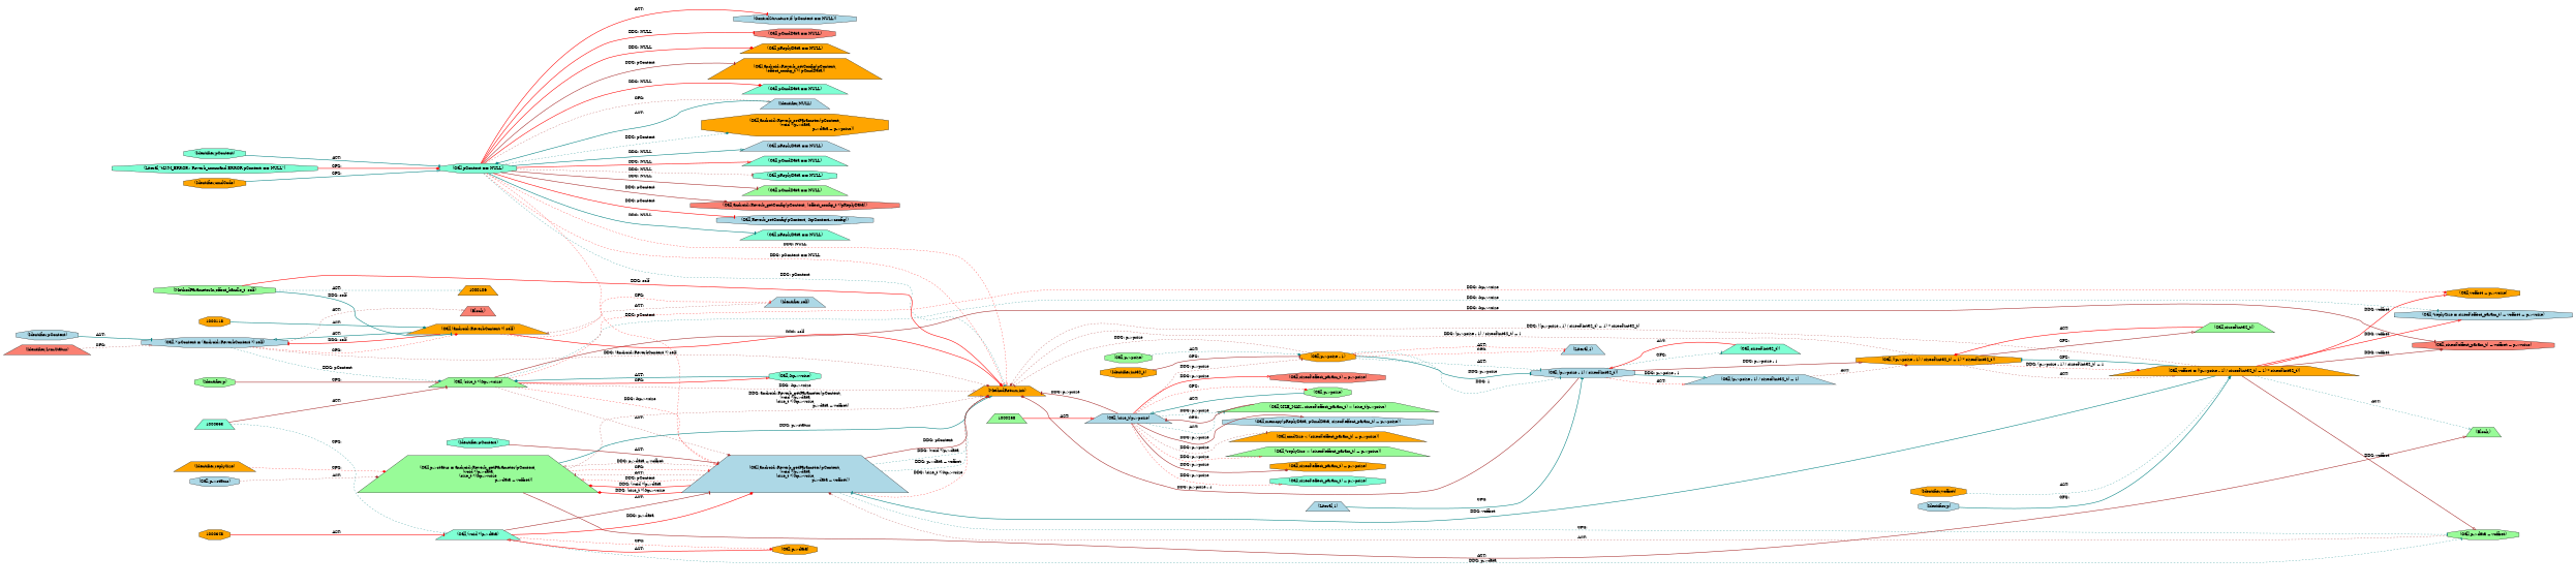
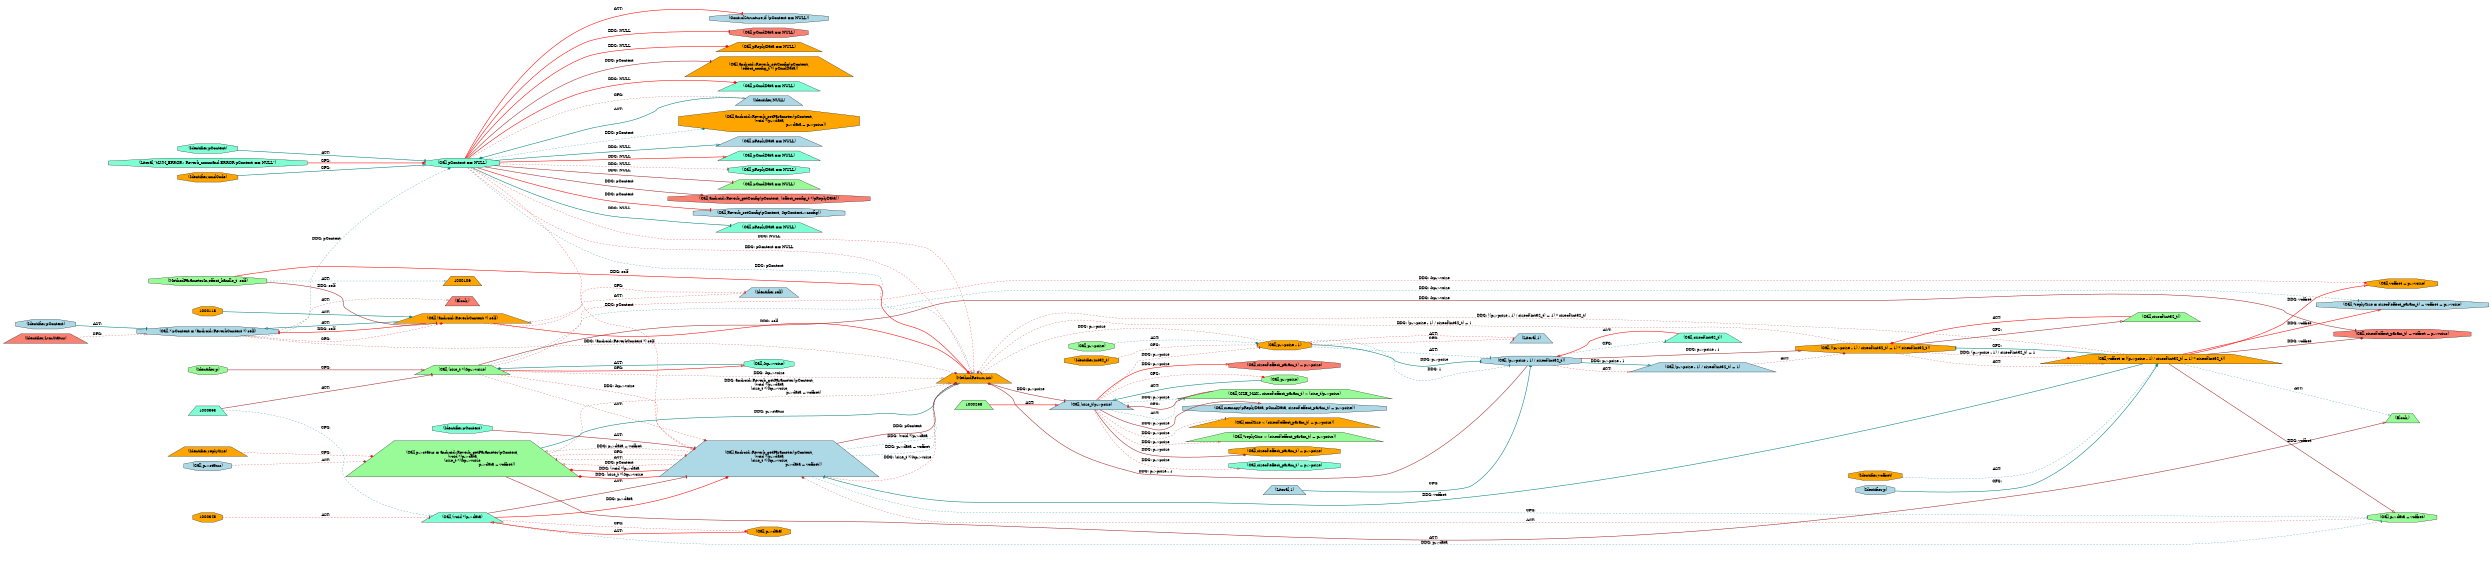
  digraph {
    rankdir=LR
    node [fillcolor=orange shape=octagon style=filled]
    edge [arrowhead=onormal color=red style=bold]
    n1 [fillcolor=palegreen label="(Call,p->status = android::Reverb_getParameter(pContext,\n (void *)p->data,\n (size_t *)&p->vsize,\n                                                          p->data + voffset))" shape=trapezium]
    n2 [fillcolor=lightblue label="(Call,android::Reverb_getParameter(pContext,\n (void *)p->data,\n (size_t *)&p->vsize,\n                                                          p->data + voffset))" shape=trapezium]
    n3 [label="(MethodReturn,int)" shape=trapezium]
    n4 [fillcolor=palegreen label="(Block,)" shape=trapezium]
    n5 [fillcolor=palegreen label="(Call,p->data + voffset)"]
    n6 [fillcolor=aquamarine label="(Call,pContext == NULL)"]
    n7 [fillcolor=aquamarine label="(Call,pCmdData == NULL)" shape=trapezium]
    n8 [fillcolor=lightblue label="(Identifier,NULL)" shape=trapezium]
    n9 [label="(Call,android::Reverb_setParameter(pContext,\n (void *)p->data,\n                                                              p->data + p->psize))"]
    n10 [fillcolor=lightblue label="(Call,pReplyData == NULL)" shape=trapezium]
    n11 [fillcolor=aquamarine label="(Call,pCmdData == NULL)" shape=trapezium]
    n12 [fillcolor=aquamarine label="(Call,pReplyData == NULL)"]
    n13 [fillcolor=palegreen label="(Call,pCmdData == NULL)" shape=trapezium]
    n14 [fillcolor=salmon label="(Call,android::Reverb_getConfig(pContext, (effect_config_t *)pReplyData))"]
    n15 [fillcolor=lightblue label="(Call,Reverb_setConfig(pContext, &pContext->config))"]
    n16 [fillcolor=aquamarine label="(Call,pReplyData == NULL)" shape=trapezium]
    n17 [fillcolor=lightblue label="(ControlStructure,if (pContext == NULL))"]
    n18 [fillcolor=salmon label="(Call,pCmdData == NULL)"]
    n19 [label="(Call,pReplyData == NULL)" shape=trapezium]
    n20 [label="(Call,android::Reverb_setConfig(pContext,\n (effect_config_t *) pCmdData))" shape=trapezium]
    n21 [fillcolor=lightblue label="(Call,* pContext = (android::ReverbContext *) self)"]
    n22 [label="(Call,(android::ReverbContext *) self)" shape=trapezium]
    n23 [fillcolor=salmon label="(Block,)" shape=trapezium]
    n24 [fillcolor=lightblue label="(Identifier,self)" shape=trapezium]
    n25 [fillcolor=palegreen label="(MethodParameterIn,effect_handle_t  self)"]
    1000106 [shape=trapezium]
    n27 [fillcolor=aquamarine label="(Call,(void *)p->data)" shape=trapezium]
    n28 [label="(Call,p->data)"]
    n29 [fillcolor=palegreen label="(Call,(size_t *)&p->vsize)" shape=trapezium]
    n30 [fillcolor=aquamarine label="(Call,&p->vsize)"]
    n31 [fillcolor=lightblue label="(Call,*replySize = sizeof(effect_param_t) + voffset + p->vsize)"]
    n32 [fillcolor=salmon label="(Call,sizeof(effect_param_t) + voffset + p->vsize)"]
    n33 [label="(Call,voffset + p->vsize)"]
    n34 [label="(Call,voffset = ((p->psize - 1) / sizeof(int32_t) + 1) * sizeof(int32_t))" shape=trapezium]
    n35 [label="(Call,((p->psize - 1) / sizeof(int32_t) + 1) * sizeof(int32_t))"]
    n36 [fillcolor=palegreen label="(Call,sizeof(int32_t))" shape=trapezium]
    n37 [fillcolor=lightblue label="(Call,(p->psize - 1) / sizeof(int32_t))"]
    n38 [fillcolor=lightblue label="(Call,(p->psize - 1) / sizeof(int32_t) + 1)" shape=trapezium]
    n39 [fillcolor=aquamarine label="(Call,sizeof(int32_t))" shape=trapezium]
    n40 [label="(Call,p->psize - 1)"]
    n41 [fillcolor=lightblue label="(Literal,1)" shape=trapezium]
    n42 [fillcolor=lightblue label="(Call,(size_t)p->psize)" shape=trapezium]
    n43 [fillcolor=lightblue label="(Call,memcpy(pReplyData, pCmdData, sizeof(effect_param_t) + p->psize))"]
    n44 [label="(Call,cmdSize < (sizeof(effect_param_t) + p->psize))" shape=trapezium]
    n45 [fillcolor=palegreen label="(Call,*replySize < (sizeof(effect_param_t) + p->psize))" shape=trapezium]
    n46 [label="(Call,sizeof(effect_param_t) + p->psize)"]
    n47 [fillcolor=aquamarine label="(Call,sizeof(effect_param_t) + p->psize)"]
    n48 [fillcolor=salmon label="(Call,sizeof(effect_param_t) + p->psize)"]
    n49 [fillcolor=palegreen label="(Call,p->psize)"]
    n50 [fillcolor=palegreen label="(Call,SIZE_MAX - sizeof(effect_param_t) < (size_t)p->psize)" shape=trapezium]
    n51 [fillcolor=aquamarine label="(Identifier,pContext)"]
    n52 [fillcolor=lightblue label="(Identifier,pContext)"]
    n53 [label="(Identifier,replySize)" shape=trapezium]
    n54 [fillcolor=aquamarine label="(Literal,\"\tLVM_ERROR : Reverb_command ERROR pContext == NULL\")"]
    n55 [fillcolor=palegreen label="(Identifier,p)"]
    n56 [fillcolor=lightblue label="(Literal,1)" shape=trapezium]
    n57 [fillcolor=salmon label="(Identifier,LvmStatus)" shape=trapezium]
    n58 [fillcolor=aquamarine label="(Identifier,pContext)"]
    n59 [label="(Identifier,voffset)"]
    n60 [fillcolor=lightblue label="(Identifier,p)"]
    n61 [label="(Identifier,int32_t)"]
    n62 [fillcolor=palegreen label="(Call,p->psize)"]
    n63 [label="(Identifier,cmdCode)"]
    n64 [fillcolor=lightblue label="(Call,p->status)"]
    1000118
    1000348
    1000353 [fillcolor=aquamarine shape=trapezium]
    1000258 [fillcolor=palegreen shape=trapezium]
    n1 -> n2 [arrowhead=tee label="CFG: " style=dashed]
    n1 -> n3 [color=teal label="DDG: p->status"]
    n1 -> n3 [color=brown label="DDG: android::Reverb_getParameter(pContext,\n (void *)p->data,\n (size_t *)&p->vsize,\n                                                          p->data + voffset)" style=dashed]
    n1 -> n4 [color=brown label="AST: "]
    n2 -> n1 [arrowhead=tee color=brown label="AST: " style=dashed]
    n2 -> n1 [label="DDG: pContext" style=dashed]
    n2 -> n1 [arrowhead=diamond label="DDG: (void *)p->data"]
    n2 -> n1 [arrowhead=diamond label="DDG: (size_t *)&p->vsize"]
    n2 -> n1 [color=brown label="DDG: p->data + voffset" style=dashed]
    n2 -> n3 [arrowhead=diamond color=teal label="DDG: (void *)p->data" style=dashed]
    n2 -> n3 [arrowhead=tee color=teal label="DDG: p->data + voffset" style=dashed]
    n2 -> n3 [arrowhead=diamond label="DDG: (size_t *)&p->vsize" style=dashed]
    n2 -> n3 [arrowhead=tee color=brown label="DDG: pContext"]
    n2 -> n5 [arrowhead=tee color=teal label="CFG: " style=dashed]
    n5 -> n2 [arrowhead=diamond color=brown label="AST: " style=dashed]
    n6 -> n2 [label="DDG: pContext" style=dashed]
    n6 -> n3 [label="DDG: NULL" style=dashed]
    n6 -> n3 [label="DDG: pContext == NULL" style=dashed]
    n6 -> n3 [arrowhead=tee color=teal label="DDG: pContext" style=dashed]
    n6 -> n7 [arrowhead=diamond label="DDG: NULL"]
    n6 -> n8 [color=brown label="CFG: " style=dashed]
    n6 -> n9 [arrowhead=diamond color=teal label="DDG: pContext" style=dashed]
    n6 -> n10 [color=teal label="DDG: NULL"]
    n6 -> n11 [label="DDG: NULL"]
    n6 -> n12 [arrowhead=tee color=brown label="DDG: NULL" style=dashed]
    n6 -> n13 [arrowhead=tee color=brown label="DDG: NULL"]
    n6 -> n14 [arrowhead=diamond color=brown label="DDG: pContext"]
    n6 -> n15 [arrowhead=tee label="DDG: pContext"]
    n6 -> n16 [arrowhead=tee color=teal label="DDG: NULL"]
    n6 -> n17 [arrowhead=tee label="AST: "]
    n6 -> n18 [arrowhead=tee label="DDG: NULL"]
    n6 -> n19 [arrowhead=diamond label="DDG: NULL"]
    n6 -> n20 [arrowhead=tee color=brown label="DDG: pContext"]
    n8 -> n6 [arrowhead=diamond color=teal label="AST: "]
    n21 -> n3 [arrowhead=diamond color=brown label="DDG: (android::ReverbContext *) self" style=dashed]
-   n21 -> n29 [arrowhead=diamond color=teal label="DDG: pContext" style=dashed]
+   n21 -> n6 [arrowhead=diamond color=teal label="DDG: pContext" style=dashed]
    n21 -> n22 [arrowhead=diamond label="CFG: " style=dashed]
    n21 -> n23 [color=brown label="AST: " style=dashed]
    n22 -> n3 [arrowhead=diamond label="DDG: self"]
    n22 -> n21 [color=teal label="AST: "]
    n22 -> n21 [arrowhead=tee label="DDG: self"]
    n22 -> n24 [arrowhead=tee label="CFG: " style=dashed]
    n24 -> n22 [color=brown label="AST: " style=dashed]
    n25 -> n3 [label="DDG: self"]
-   n25 -> n22 [arrowhead=tee color=teal label="DDG: self"]
+   n25 -> n22 [arrowhead=tee color=brown label="DDG: self"]
    n25 -> 1000106 [color=teal label="AST: " style=dashed]
    n27 -> n2 [arrowhead=tee color=brown label="AST: "]
    n27 -> n2 [arrowhead=diamond label="DDG: p->data"]
    n27 -> n5 [arrowhead=tee color=teal label="DDG: p->data" style=dashed]
    n27 -> n28 [arrowhead=diamond label="CFG: " style=dashed]
    n28 -> n27 [label="AST: "]
    n29 -> n2 [arrowhead=diamond color=brown label="AST: " style=dashed]
    n29 -> n2 [arrowhead=tee label="DDG: &p->vsize" style=dashed]
    n29 -> n3 [color=brown label="DDG: &p->vsize" style=dashed]
    n29 -> n30 [label="CFG: "]
    n29 -> n31 [arrowhead=tee color=teal label="DDG: &p->vsize" style=dashed]
    n29 -> n32 [arrowhead=tee color=brown label="DDG: &p->vsize"]
    n29 -> n33 [arrowhead=diamond label="DDG: &p->vsize" style=dashed]
    n30 -> n29 [arrowhead=diamond color=teal label="AST: "]
    n34 -> n2 [arrowhead=tee color=teal label="DDG: voffset"]
    n34 -> n3 [arrowhead=diamond color=brown label="DDG: ((p->psize - 1) / sizeof(int32_t) + 1) * sizeof(int32_t)" style=dashed]
    n34 -> n4 [color=teal label="AST: " style=dashed]
    n34 -> n5 [color=brown label="DDG: voffset"]
    n34 -> n31 [label="DDG: voffset"]
    n34 -> n32 [arrowhead=diamond color=brown label="DDG: voffset"]
    n34 -> n33 [label="DDG: voffset"]
    n34 -> n35 [arrowhead=tee color=teal label="CFG: "]
    n35 -> n3 [color=brown label="DDG: (p->psize - 1) / sizeof(int32_t) + 1" style=dashed]
    n35 -> n34 [color=brown label="AST: " style=dashed]
    n35 -> n34 [arrowhead=diamond label="DDG: (p->psize - 1) / sizeof(int32_t) + 1" style=dashed]
    n35 -> n36 [color=brown label="CFG: "]
    n36 -> n35 [arrowhead=diamond label="AST: "]
    n37 -> n3 [arrowhead=diamond color=brown label="DDG: p->psize - 1"]
    n37 -> n35 [color=brown label="DDG: p->psize - 1"]
    n37 -> n38 [label="AST: " style=dashed]
    n37 -> n38 [color=teal label="DDG: p->psize - 1"]
    n37 -> n39 [arrowhead=tee color=teal label="CFG: " style=dashed]
    n38 -> n35 [arrowhead=diamond color=brown label="AST: " style=dashed]
    n39 -> n37 [label="AST: "]
    n40 -> n3 [arrowhead=tee color=brown label="DDG: p->psize" style=dashed]
    n40 -> n37 [arrowhead=tee color=teal label="AST: " style=dashed]
    n40 -> n37 [arrowhead=tee color=teal label="DDG: p->psize"]
    n40 -> n37 [arrowhead=tee color=teal label="DDG: 1" style=dashed]
    n40 -> n41 [arrowhead=tee label="CFG: " style=dashed]
    n41 -> n40 [label="AST: " style=dashed]
-   n42 -> n3 [arrowhead=tee color=brown label="DDG: p->psize"]
+   n3 -> n42 [arrowhead=tee color=brown label="DDG: p->psize"]
    n42 -> n40 [arrowhead=tee color=brown label="DDG: p->psize" style=dashed]
    n42 -> n43 [color=brown label="DDG: p->psize"]
    n42 -> n44 [arrowhead=tee color=brown label="DDG: p->psize" style=dashed]
    n42 -> n45 [label="DDG: p->psize" style=dashed]
    n42 -> n46 [arrowhead=diamond color=brown label="DDG: p->psize"]
    n42 -> n47 [label="DDG: p->psize" style=dashed]
    n42 -> n48 [label="DDG: p->psize"]
    n42 -> n49 [arrowhead=diamond label="CFG: " style=dashed]
    n42 -> n50 [color=teal label="AST: " style=dashed]
    n42 -> n50 [arrowhead=tee color=teal label="DDG: p->psize" style=dashed]
    n49 -> n42 [color=teal label="AST: "]
    n50 -> n42 [arrowhead=tee color=brown label="CFG: "]
    n51 -> n6 [arrowhead=tee color=teal label="AST: "]
    n52 -> n21 [arrowhead=tee color=teal label="AST: "]
    n53 -> n1 [arrowhead=diamond label="CFG: " style=dashed]
    n54 -> n6 [arrowhead=diamond label="CFG: "]
    n55 -> n29 [color=brown label="CFG: "]
    n56 -> n37 [arrowhead=tee color=teal label="CFG: "]
    n57 -> n21 [color=brown label="CFG: " style=dashed]
    n58 -> n2 [arrowhead=tee color=brown label="AST: "]
    n59 -> n34 [arrowhead=diamond color=teal label="AST: " style=dashed]
    n60 -> n34 [color=teal label="CFG: "]
-   n61 -> n40 [arrowhead=tee color=brown label="CFG: "]
+   n61 -> n40 [arrowhead=tee color=brown label="CFG: " style=dashed]
    n62 -> n40 [arrowhead=diamond color=teal label="AST: " style=dashed]
    n63 -> n6 [color=teal label="CFG: "]
    n64 -> n1 [arrowhead=diamond color=brown label="AST: " style=dashed]
    1000118 -> n22 [arrowhead=diamond color=teal label="AST: "]
-   1000348 -> n27 [arrowhead=tee label="AST: "]
+   1000348 -> n27 [arrowhead=tee label="AST: " style=dashed]
    1000353 -> n27 [color=teal label="CFG: " style=dashed]
    1000353 -> n29 [arrowhead=tee color=brown label="AST: "]
    1000258 -> n42 [label="AST: "]
  }
